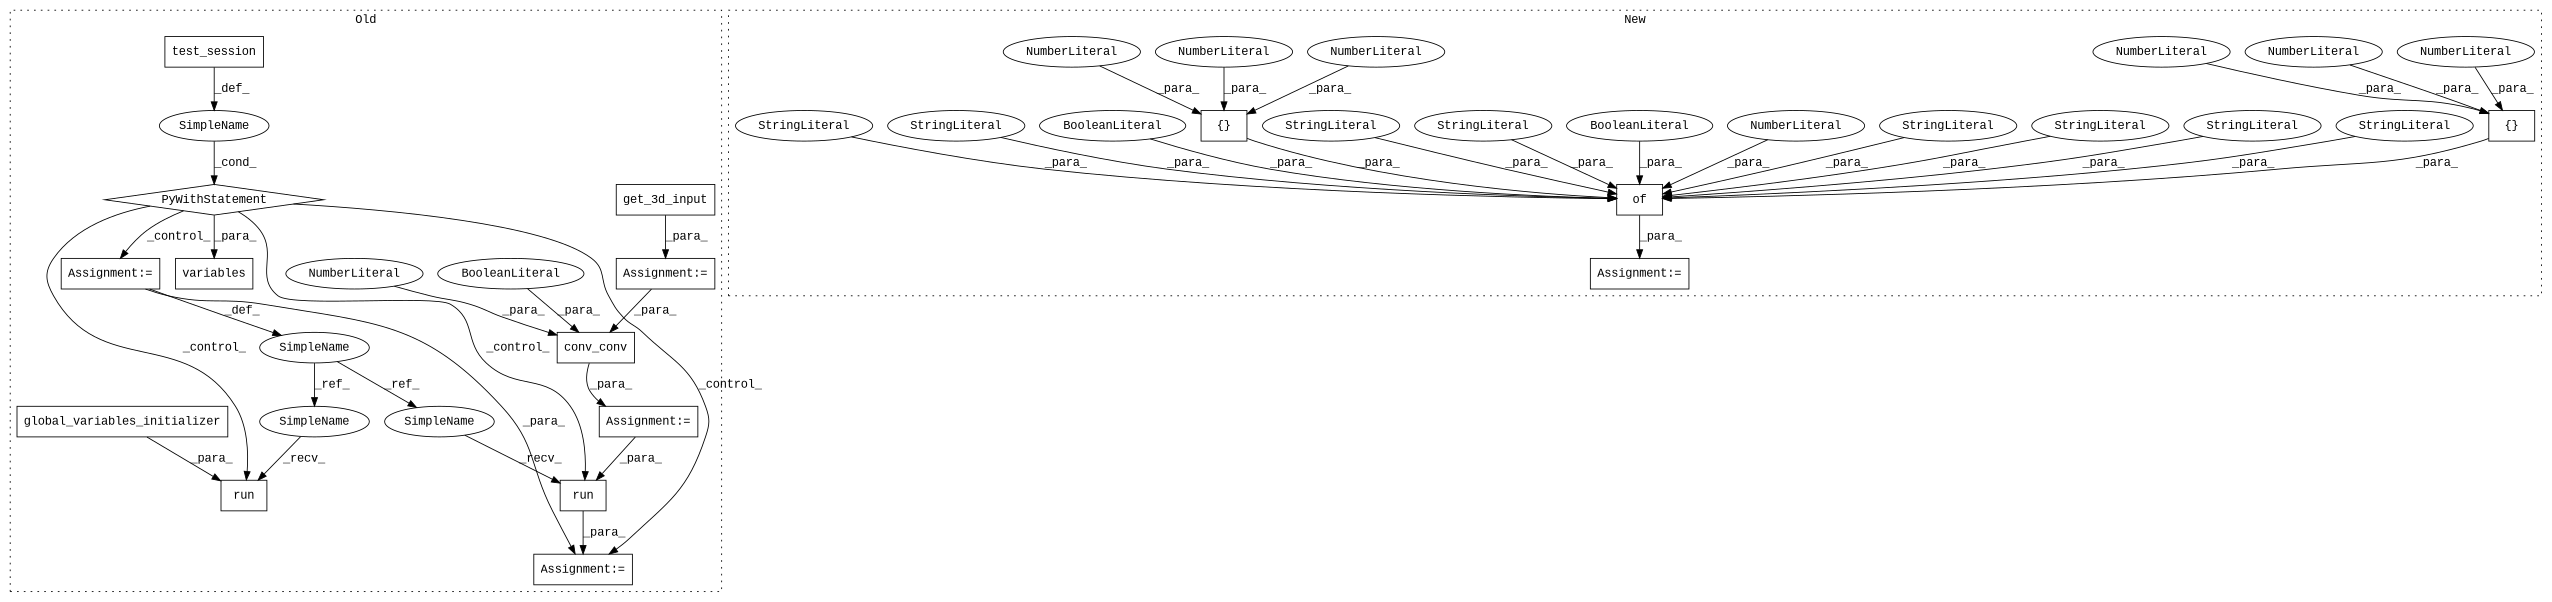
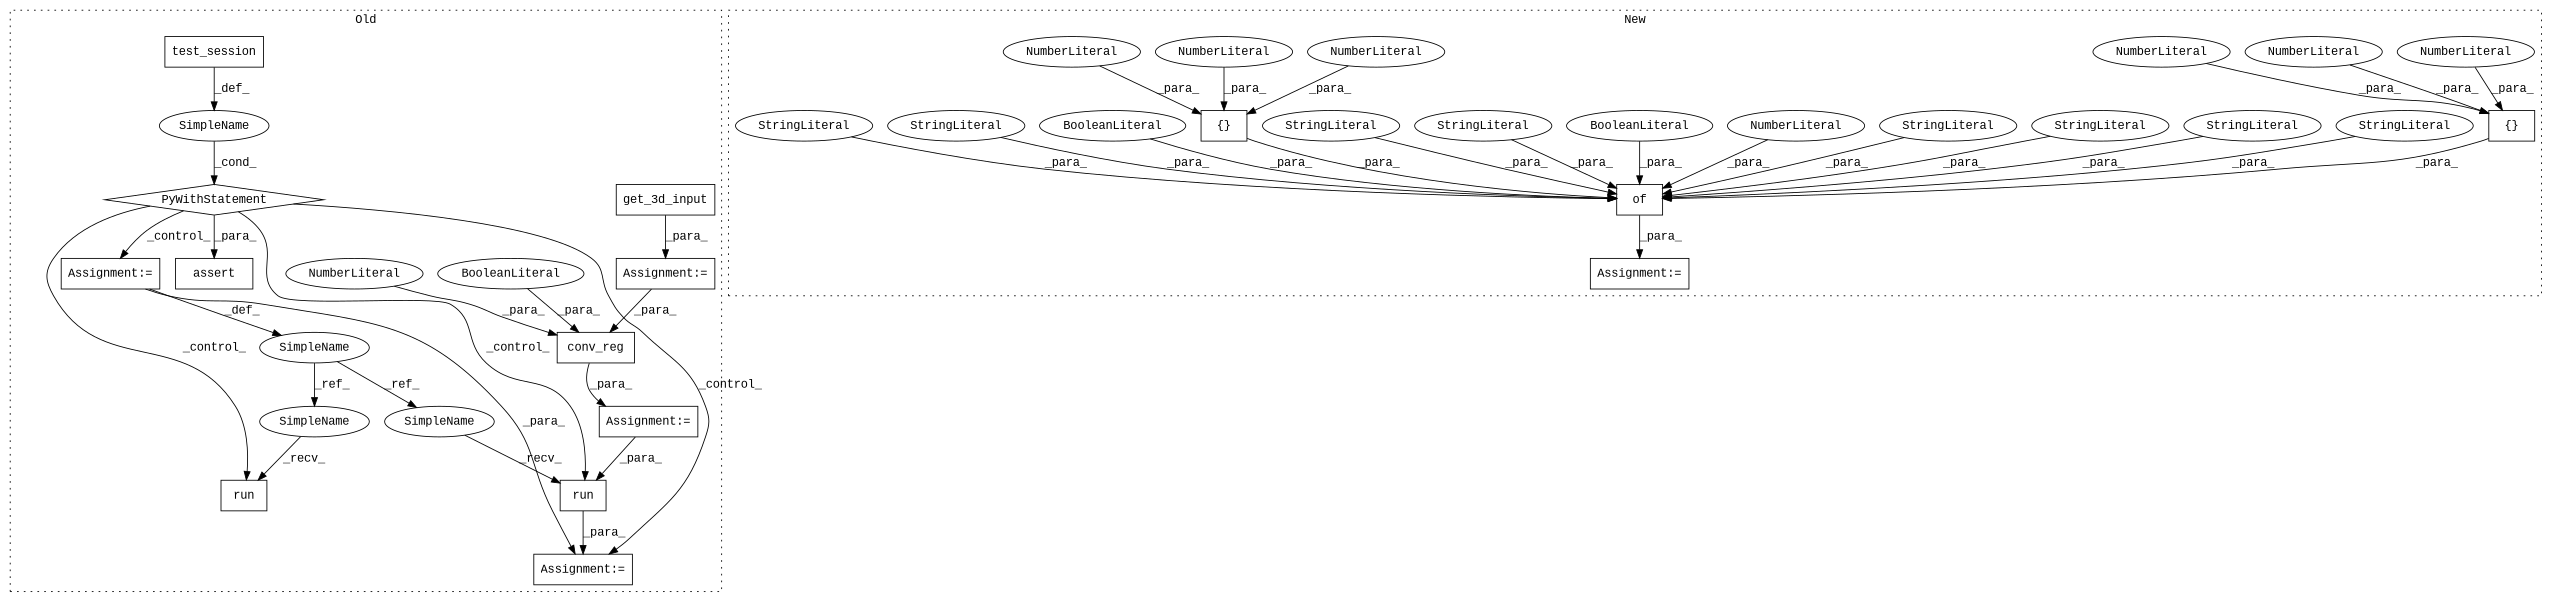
  digraph {
    fontname="Liberation Mono"
    node [a=32 fontname="Liberation Mono" l=1 s=7168 shape=ellipse]
    edge [fontname="Liberation Mono"]
    n1 [l=14 label=get_3d_input s=6941 shape=box]
    n2 [l="4,1" label=run s="7251,7267" shape=box]
    n3 [a=42 label=SimpleName l="" s=""]
    n4 [a=104 l="10,2" label=PyWithStatement s="7125,7154" shape=diamond]
    n5 [l="4,1" label=run s="7185,7230" shape=box]
    n6 [a=42 l=4 label=SimpleName]
    n7 [l=14 label=test_session s=7140 shape=box]
-   n8 [l=30 label=global_variables_initializer s=7200 shape=box]
    n9 [a=7 label="Assignment:=" s=7074 shape=box]
    n10 [a=7 l=4 label="Assignment:=" shape=box]
    n11 [a=7 label="Assignment:=" s=6935 shape=box]
    n12 [a=7 label="Assignment:=" s=7245 shape=box]
-   n13 [l="9,1" label=conv_conv s="7075,7097" shape=box]
-   n14 [l="22,1" label=variables s="7281,7378" shape=box]
+   n13 [l="9,1" label=conv_reg s="7075,7097" shape=box]
+   n14 [l="22,1" label=assert s="7281,7378" shape=box]
    n15 [a=9 l=4 label=BooleanLiteral s=7089]
    n16 [a=34 l=3 label=NumberLiteral s=7094]
    n17 [a=42 l=4 label=SimpleName s=7180]
    n18 [a=42 l=4 label=SimpleName s=7246]
    n19 [a=4 l="1,1" label="{}" s="7224,7230" shape=box]
    n20 [a=34 label=NumberLiteral s=7227]
    n21 [a=34 label=NumberLiteral s=7229]
    n22 [a=34 label=NumberLiteral s=7225]
    n23 [l="3,1" label=of s="7179,7377" shape=box]
    n24 [a=45 l=15 label=StringLiteral s=7182]
    n25 [a=45 l=11 label=StringLiteral s=7340]
    n26 [a=45 l=9 label=StringLiteral s=7276]
    n27 [a=45 l=7 label=StringLiteral s=7370]
    n28 [a=34 l=2 label=NumberLiteral s=7198]
    n29 [a=9 l=5 label=BooleanLiteral s=7270]
    n30 [a=45 l=7 label=StringLiteral s=7352]
    n31 [a=45 l=15 label=StringLiteral s=7291]
    n32 [a=4 l="1,1" label="{}" s="7250,7256" shape=box]
    n33 [a=34 label=NumberLiteral s=7253]
    n34 [a=34 label=NumberLiteral s=7251]
    n35 [a=34 label=NumberLiteral s=7255]
    n36 [a=9 l=4 label=BooleanLiteral s=7286]
    n37 [a=45 l=9 label=StringLiteral s=7360]
    n38 [a=7 label="Assignment:=" s=7174 shape=box]
    n39 [a=45 l=13 label=StringLiteral s=7201]
    subgraph cluster_1 {
      label=Old
      style=dotted
      n1
      n2
      n3
      n4
      n5
      n6
      n7
-     n8
      n9
      n10
      n11
      n12
      n13
      n14
      n15
      n16
      n17
      n18
    }
    subgraph cluster_2 {
      label=New
      style=dotted
      n19
      n20
      n21
      n22
      n23
      n24
      n25
      n26
      n27
      n28
      n29
      n30
      n31
      n32
      n33
      n34
      n35
      n36
      n37
      n38
      n39
    }
    n1 -> n11 [label=_para_]
    n2 -> n12 [label=_para_]
    n3 -> n4 [label=_cond_]
    n4 -> n2 [label=_control_]
    n4 -> n5 [label=_control_]
    n4 -> n10 [label=_control_]
    n4 -> n12 [label=_control_]
    n4 -> n14 [label=_para_]
    n6 -> n17 [label=_ref_]
    n6 -> n18 [label=_ref_]
    n7 -> n3 [label=_def_]
-   n8 -> n5 [label=_para_]
    n9 -> n2 [label=_para_]
    n10 -> n6 [label=_def_]
    n10 -> n12 [label=_para_]
    n11 -> n13 [label=_para_]
    n13 -> n9 [label=_para_]
    n15 -> n13 [label=_para_]
    n16 -> n13 [label=_para_]
    n17 -> n5 [label=_recv_]
    n18 -> n2 [label=_recv_]
    n19 -> n23 [label=_para_]
    n20 -> n19 [label=_para_]
    n21 -> n19 [label=_para_]
    n22 -> n19 [label=_para_]
    n23 -> n38 [label=_para_]
    n24 -> n23 [label=_para_]
    n25 -> n23 [label=_para_]
    n26 -> n23 [label=_para_]
    n27 -> n23 [label=_para_]
    n28 -> n23 [label=_para_]
    n29 -> n23 [label=_para_]
    n30 -> n23 [label=_para_]
    n31 -> n23 [label=_para_]
    n32 -> n23 [label=_para_]
    n33 -> n32 [label=_para_]
    n34 -> n32 [label=_para_]
    n35 -> n32 [label=_para_]
    n36 -> n23 [label=_para_]
    n37 -> n23 [label=_para_]
    n39 -> n23 [label=_para_]
  }
